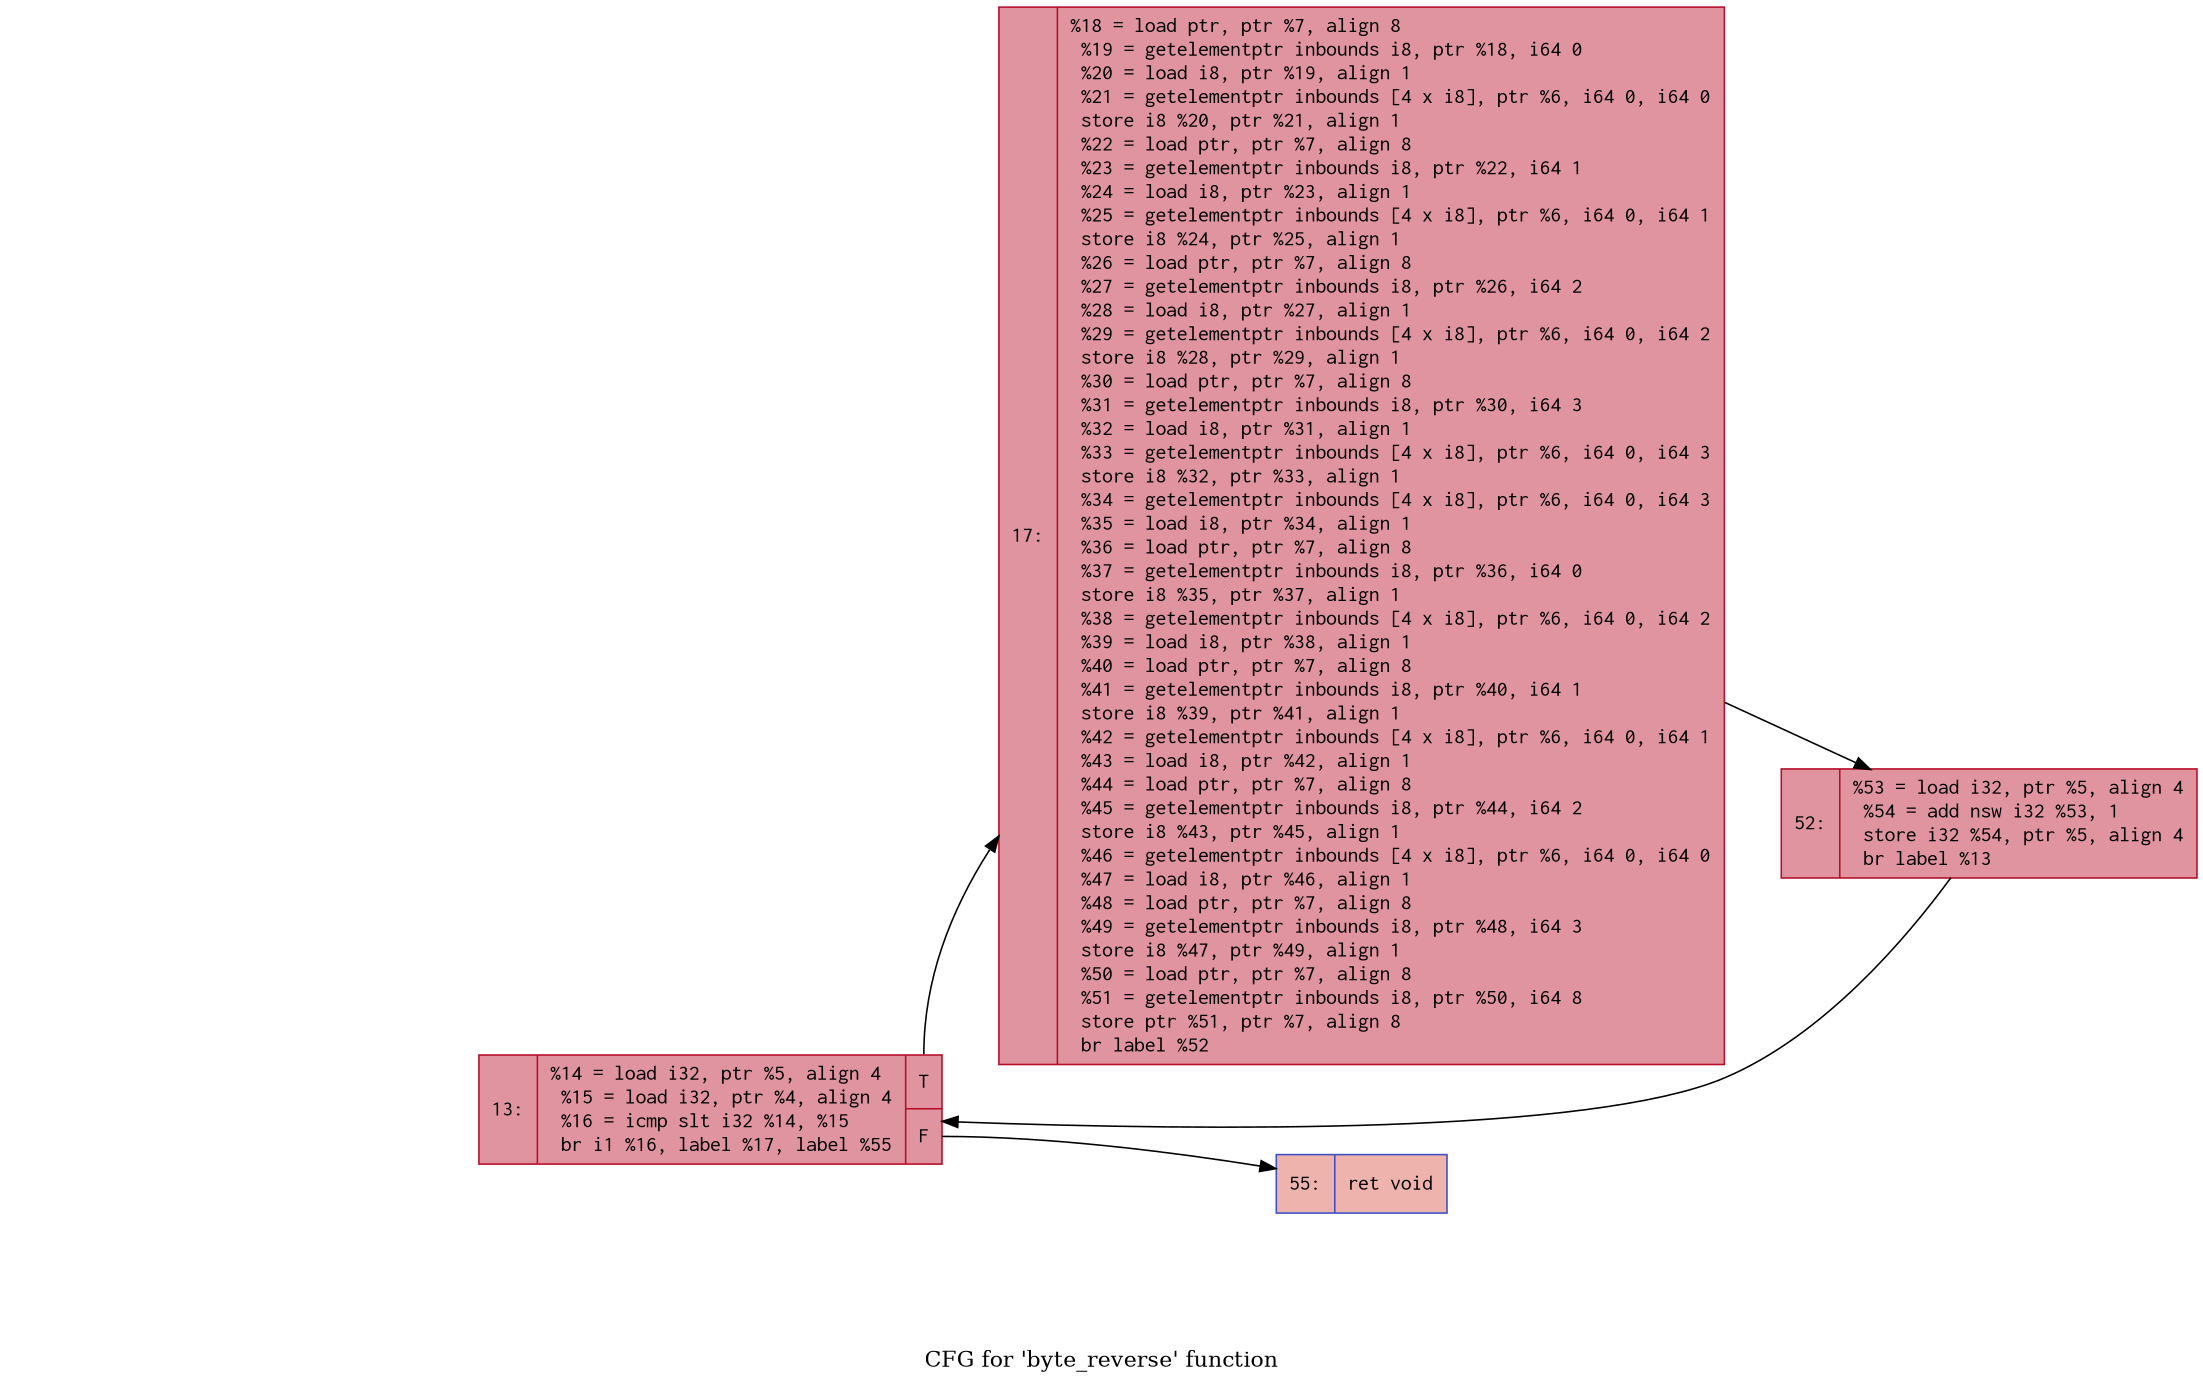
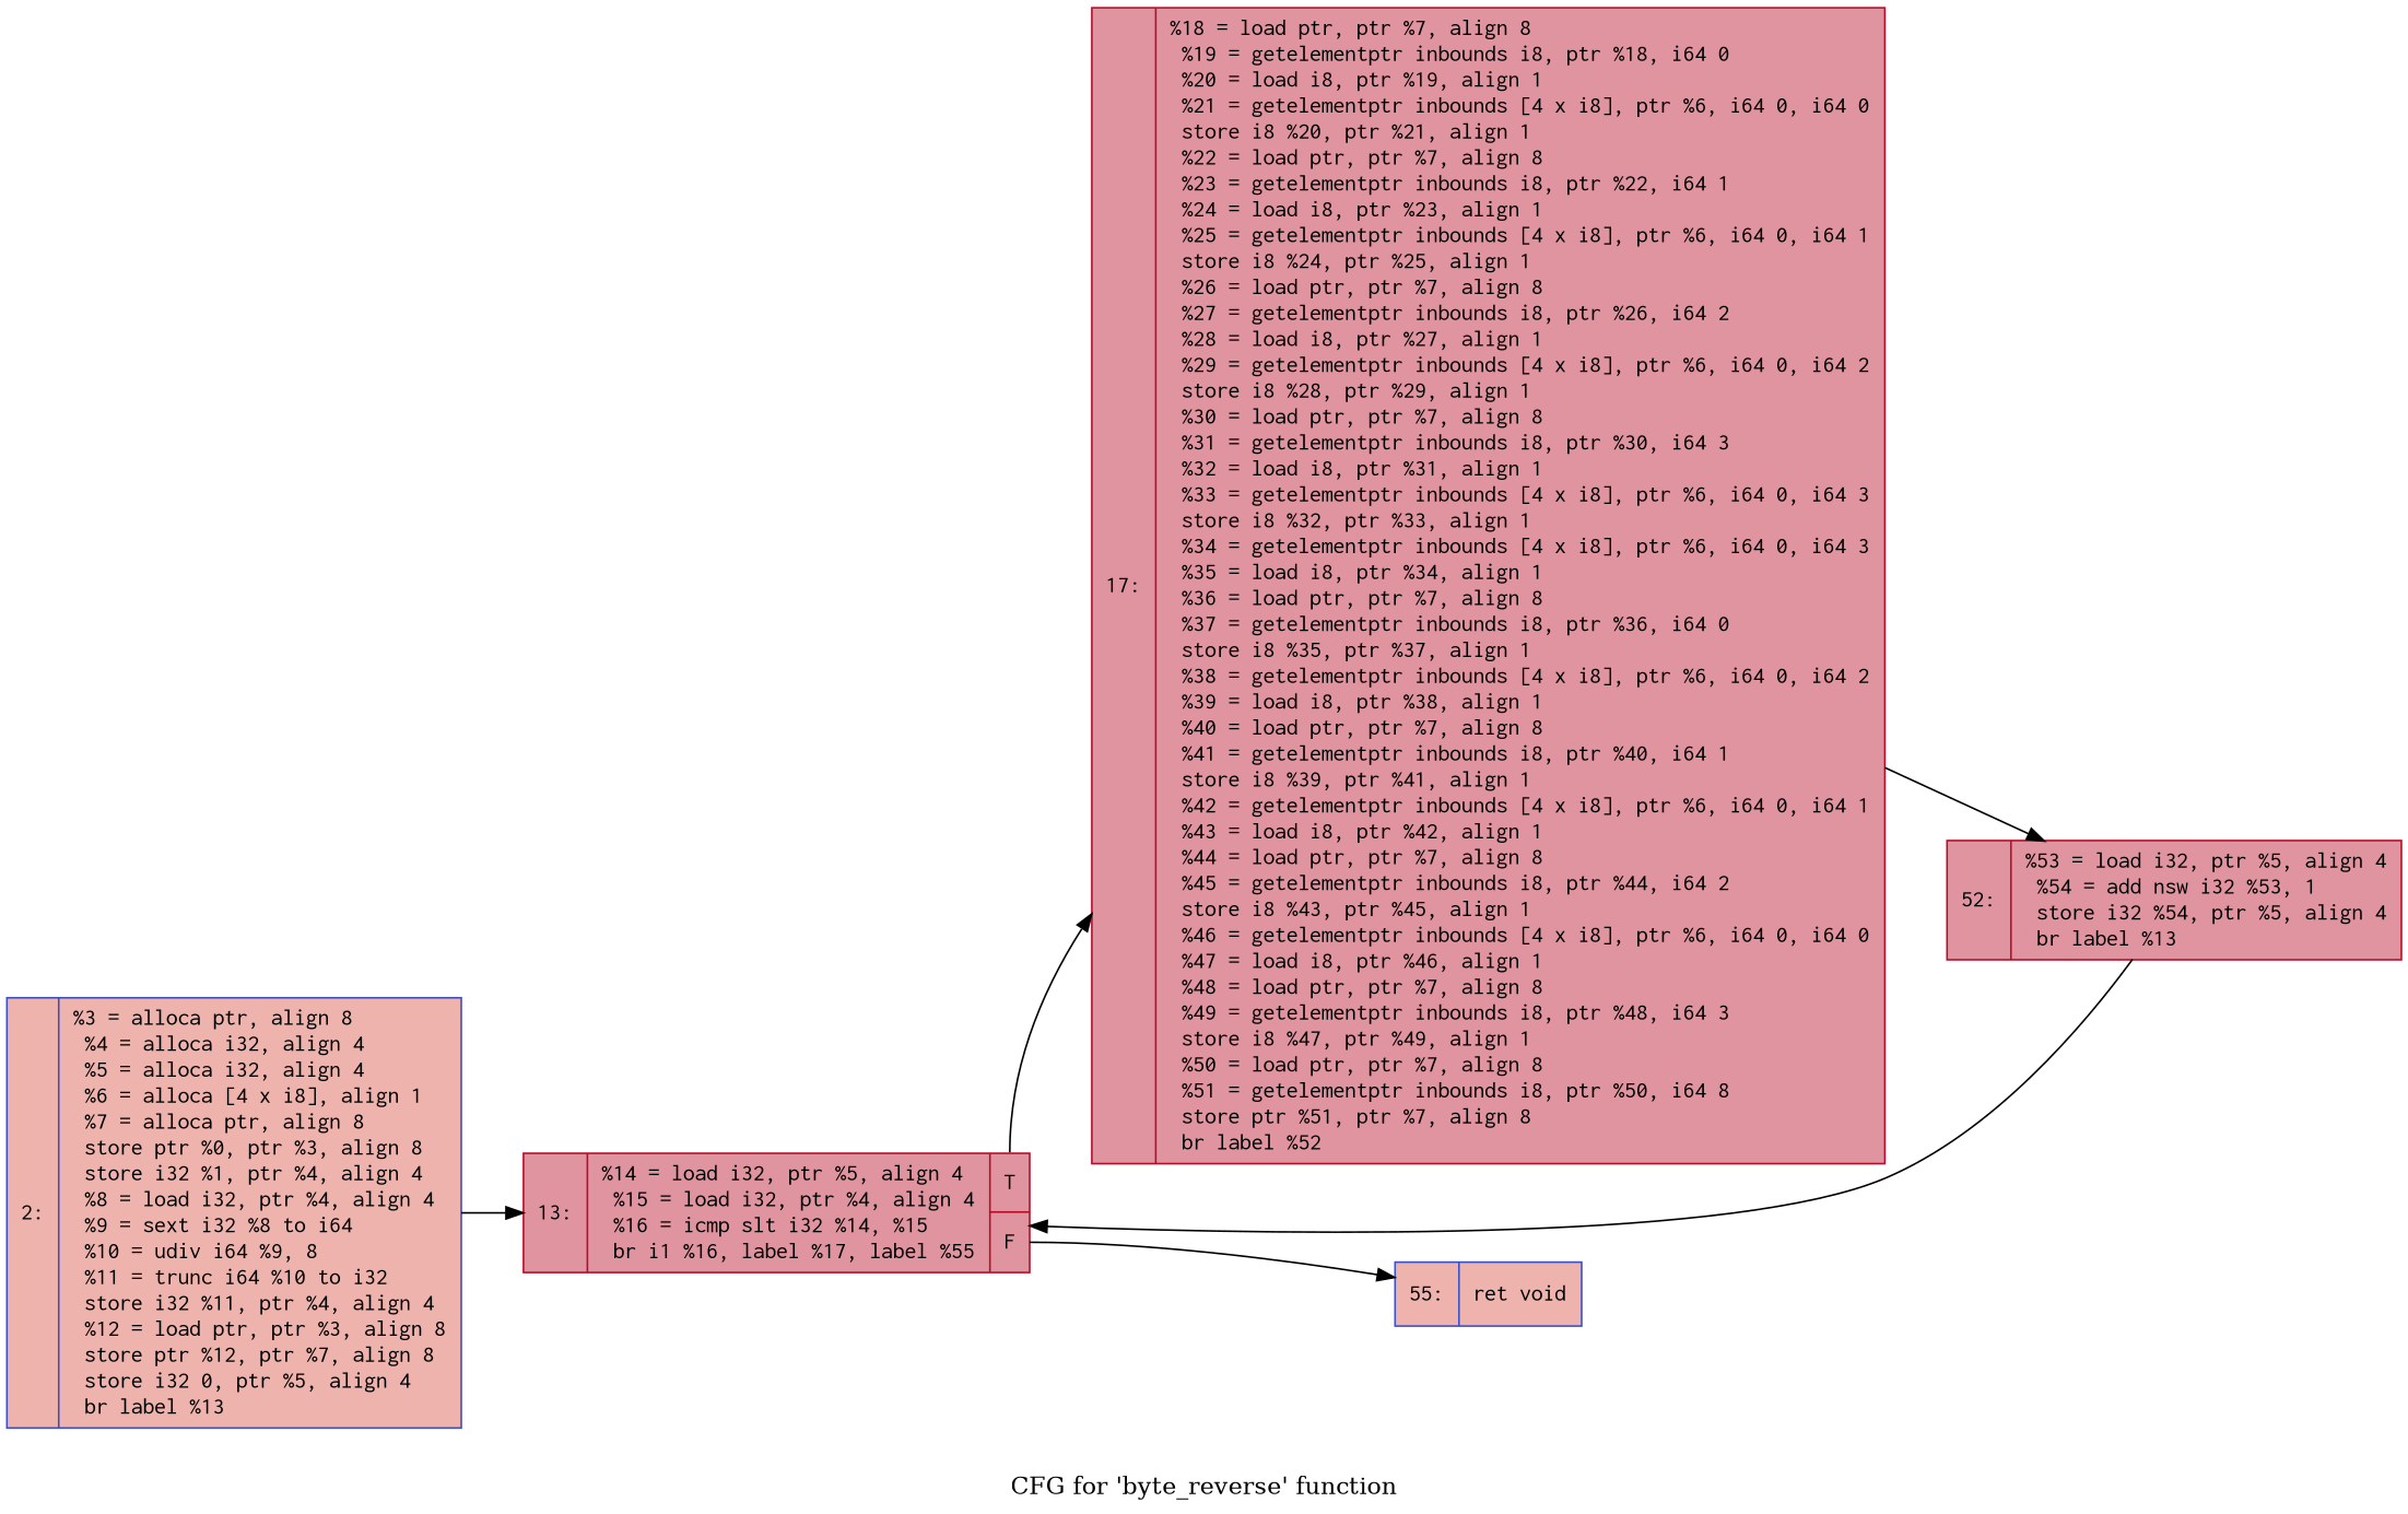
  digraph {
    label="CFG for 'byte_reverse' function"
    rankdir=LR
    node [color="#b70d28ff" fillcolor="#b70d2870" fontname=Courier shape=record style=filled]
+   n1 [color="#3d50c3ff" fillcolor="#d6524470" label="{2:\l|  %3 = alloca ptr, align 8\l  %4 = alloca i32, align 4\l  %5 = alloca i32, align 4\l  %6 = alloca [4 x i8], align 1\l  %7 = alloca ptr, align 8\l  store ptr %0, ptr %3, align 8\l  store i32 %1, ptr %4, align 4\l  %8 = load i32, ptr %4, align 4\l  %9 = sext i32 %8 to i64\l  %10 = udiv i64 %9, 8\l  %11 = trunc i64 %10 to i32\l  store i32 %11, ptr %4, align 4\l  %12 = load ptr, ptr %3, align 8\l  store ptr %12, ptr %7, align 8\l  store i32 0, ptr %5, align 4\l  br label %13\l}"]
    n2 [label="{13:\l|  %14 = load i32, ptr %5, align 4\l  %15 = load i32, ptr %4, align 4\l  %16 = icmp slt i32 %14, %15\l  br i1 %16, label %17, label %55\l|{<s0>T|<s1>F}}"]
    n3 [label="{17:\l|  %18 = load ptr, ptr %7, align 8\l  %19 = getelementptr inbounds i8, ptr %18, i64 0\l  %20 = load i8, ptr %19, align 1\l  %21 = getelementptr inbounds [4 x i8], ptr %6, i64 0, i64 0\l  store i8 %20, ptr %21, align 1\l  %22 = load ptr, ptr %7, align 8\l  %23 = getelementptr inbounds i8, ptr %22, i64 1\l  %24 = load i8, ptr %23, align 1\l  %25 = getelementptr inbounds [4 x i8], ptr %6, i64 0, i64 1\l  store i8 %24, ptr %25, align 1\l  %26 = load ptr, ptr %7, align 8\l  %27 = getelementptr inbounds i8, ptr %26, i64 2\l  %28 = load i8, ptr %27, align 1\l  %29 = getelementptr inbounds [4 x i8], ptr %6, i64 0, i64 2\l  store i8 %28, ptr %29, align 1\l  %30 = load ptr, ptr %7, align 8\l  %31 = getelementptr inbounds i8, ptr %30, i64 3\l  %32 = load i8, ptr %31, align 1\l  %33 = getelementptr inbounds [4 x i8], ptr %6, i64 0, i64 3\l  store i8 %32, ptr %33, align 1\l  %34 = getelementptr inbounds [4 x i8], ptr %6, i64 0, i64 3\l  %35 = load i8, ptr %34, align 1\l  %36 = load ptr, ptr %7, align 8\l  %37 = getelementptr inbounds i8, ptr %36, i64 0\l  store i8 %35, ptr %37, align 1\l  %38 = getelementptr inbounds [4 x i8], ptr %6, i64 0, i64 2\l  %39 = load i8, ptr %38, align 1\l  %40 = load ptr, ptr %7, align 8\l  %41 = getelementptr inbounds i8, ptr %40, i64 1\l  store i8 %39, ptr %41, align 1\l  %42 = getelementptr inbounds [4 x i8], ptr %6, i64 0, i64 1\l  %43 = load i8, ptr %42, align 1\l  %44 = load ptr, ptr %7, align 8\l  %45 = getelementptr inbounds i8, ptr %44, i64 2\l  store i8 %43, ptr %45, align 1\l  %46 = getelementptr inbounds [4 x i8], ptr %6, i64 0, i64 0\l  %47 = load i8, ptr %46, align 1\l  %48 = load ptr, ptr %7, align 8\l  %49 = getelementptr inbounds i8, ptr %48, i64 3\l  store i8 %47, ptr %49, align 1\l  %50 = load ptr, ptr %7, align 8\l  %51 = getelementptr inbounds i8, ptr %50, i64 8\l  store ptr %51, ptr %7, align 8\l  br label %52\l}"]
    n4 [color="#3d50c3ff" fillcolor="#d6524470" label="{55:\l|  ret void\l}"]
    n5 [label="{52:\l|  %53 = load i32, ptr %5, align 4\l  %54 = add nsw i32 %53, 1\l  store i32 %54, ptr %5, align 4\l  br label %13\l}"]
+   n1 -> n2
    n2 -> n3 [tailport=s0]
    n2 -> n4 [tailport=s1]
    n3 -> n5
    n5 -> n2
  }
